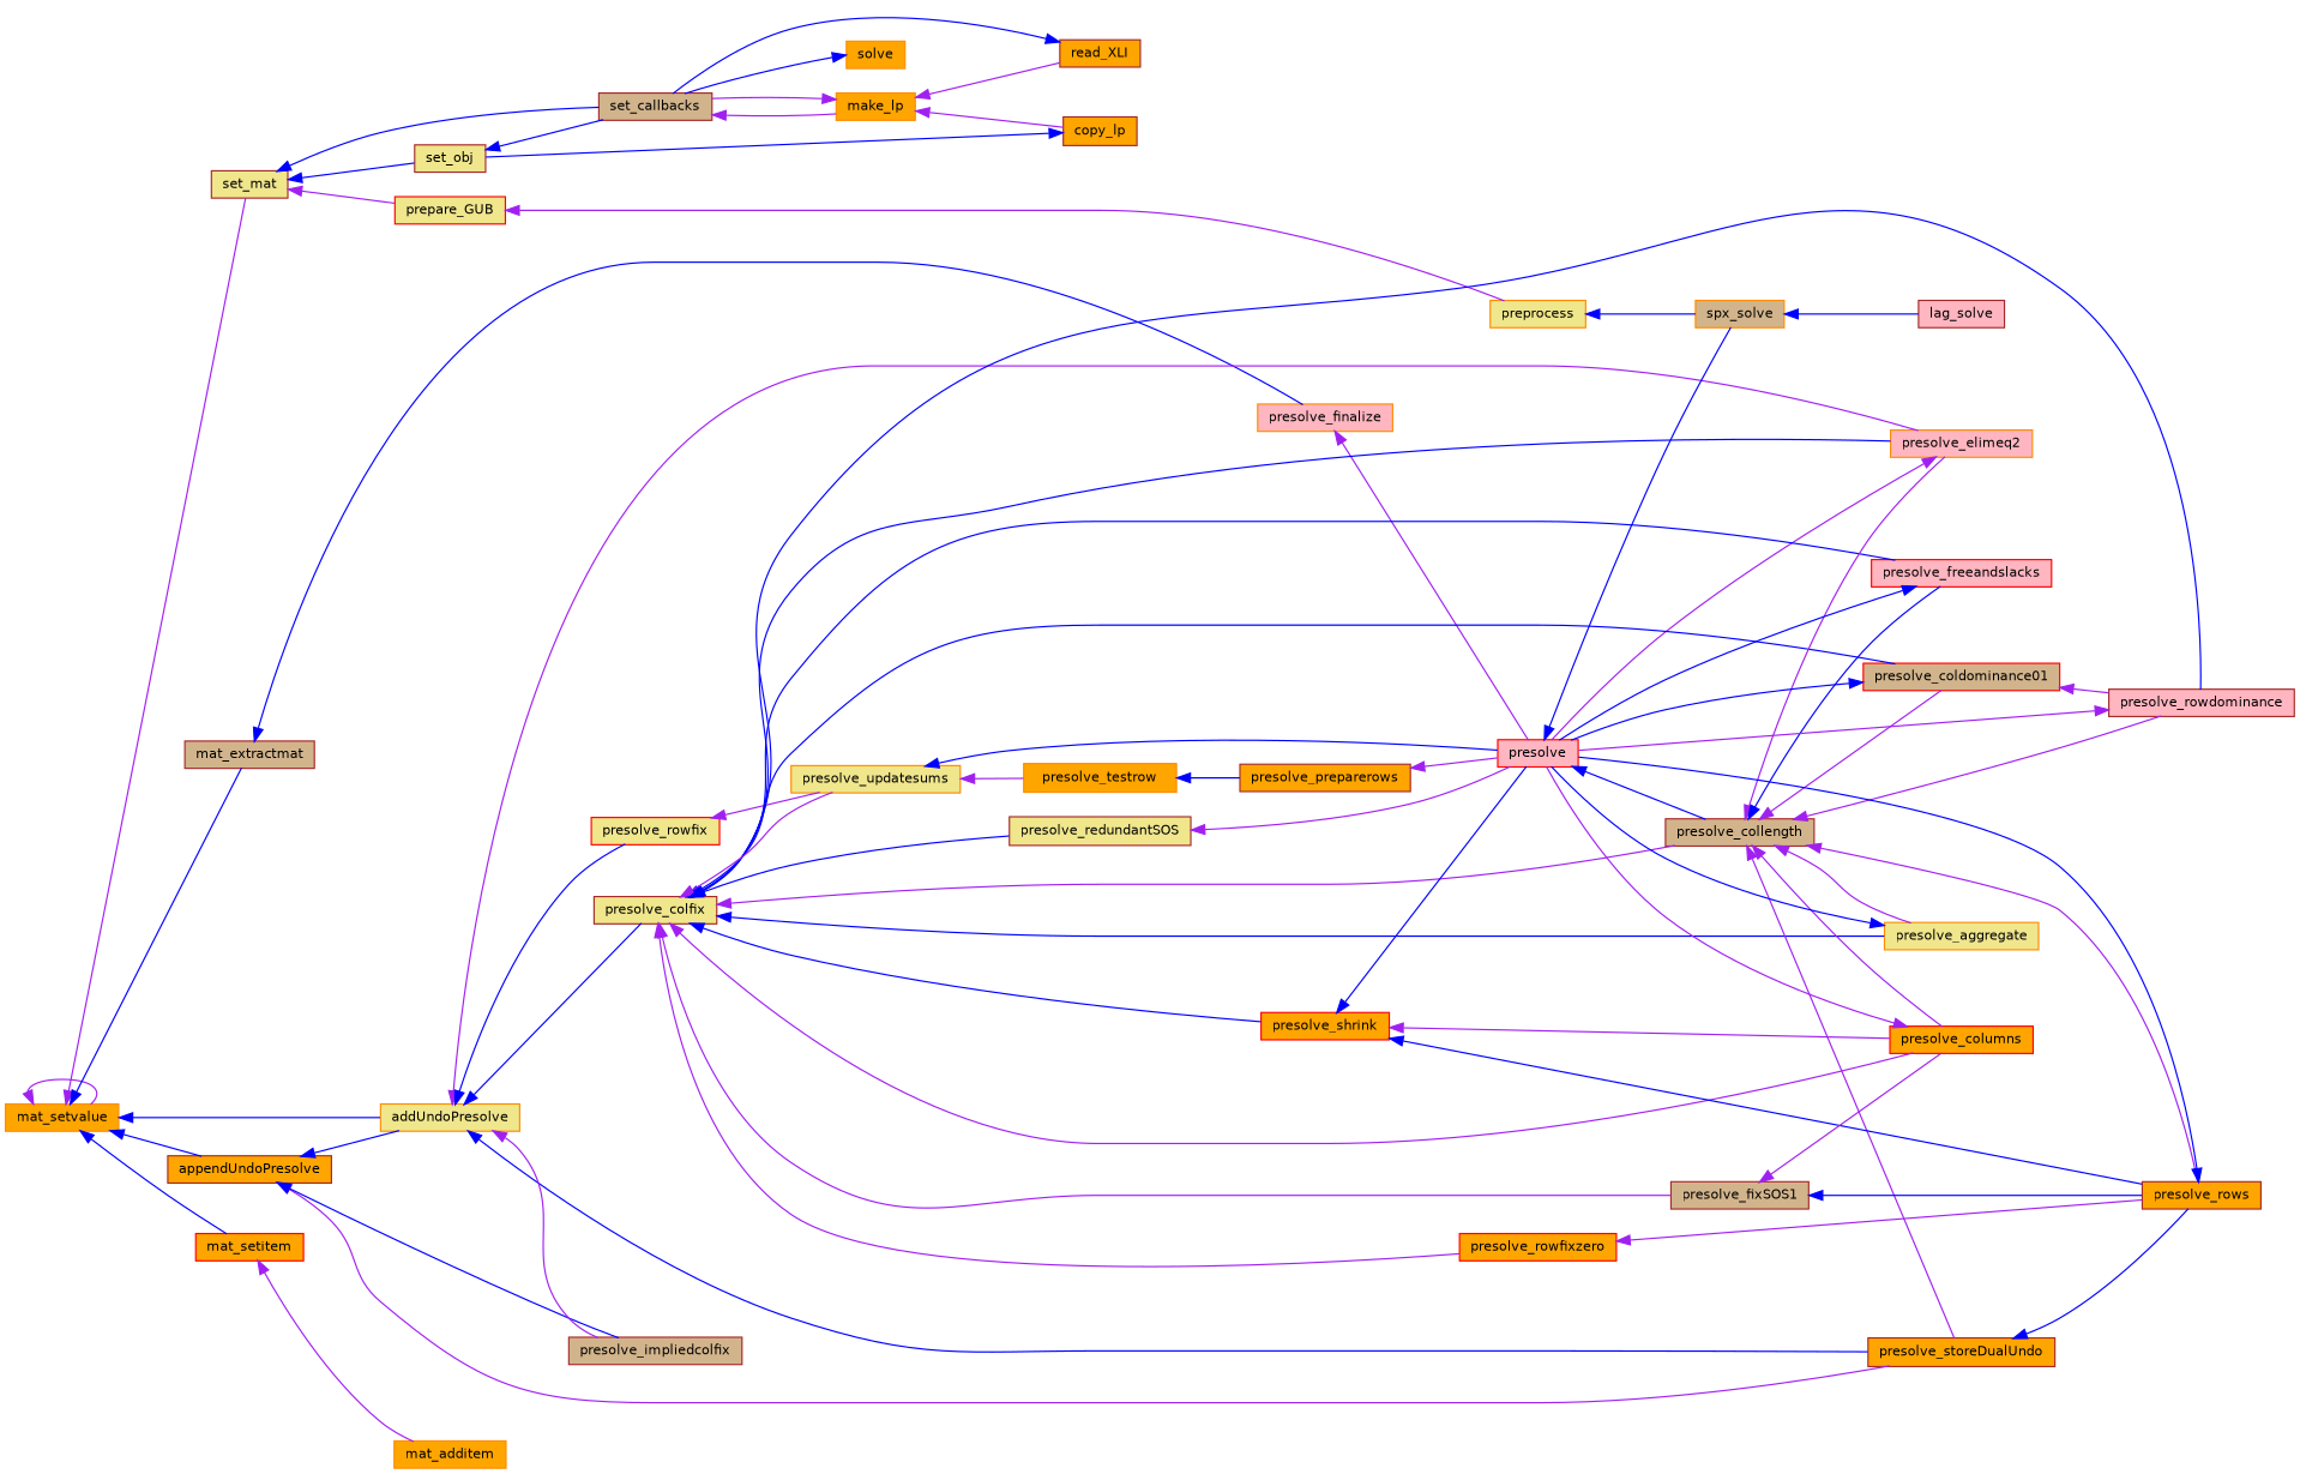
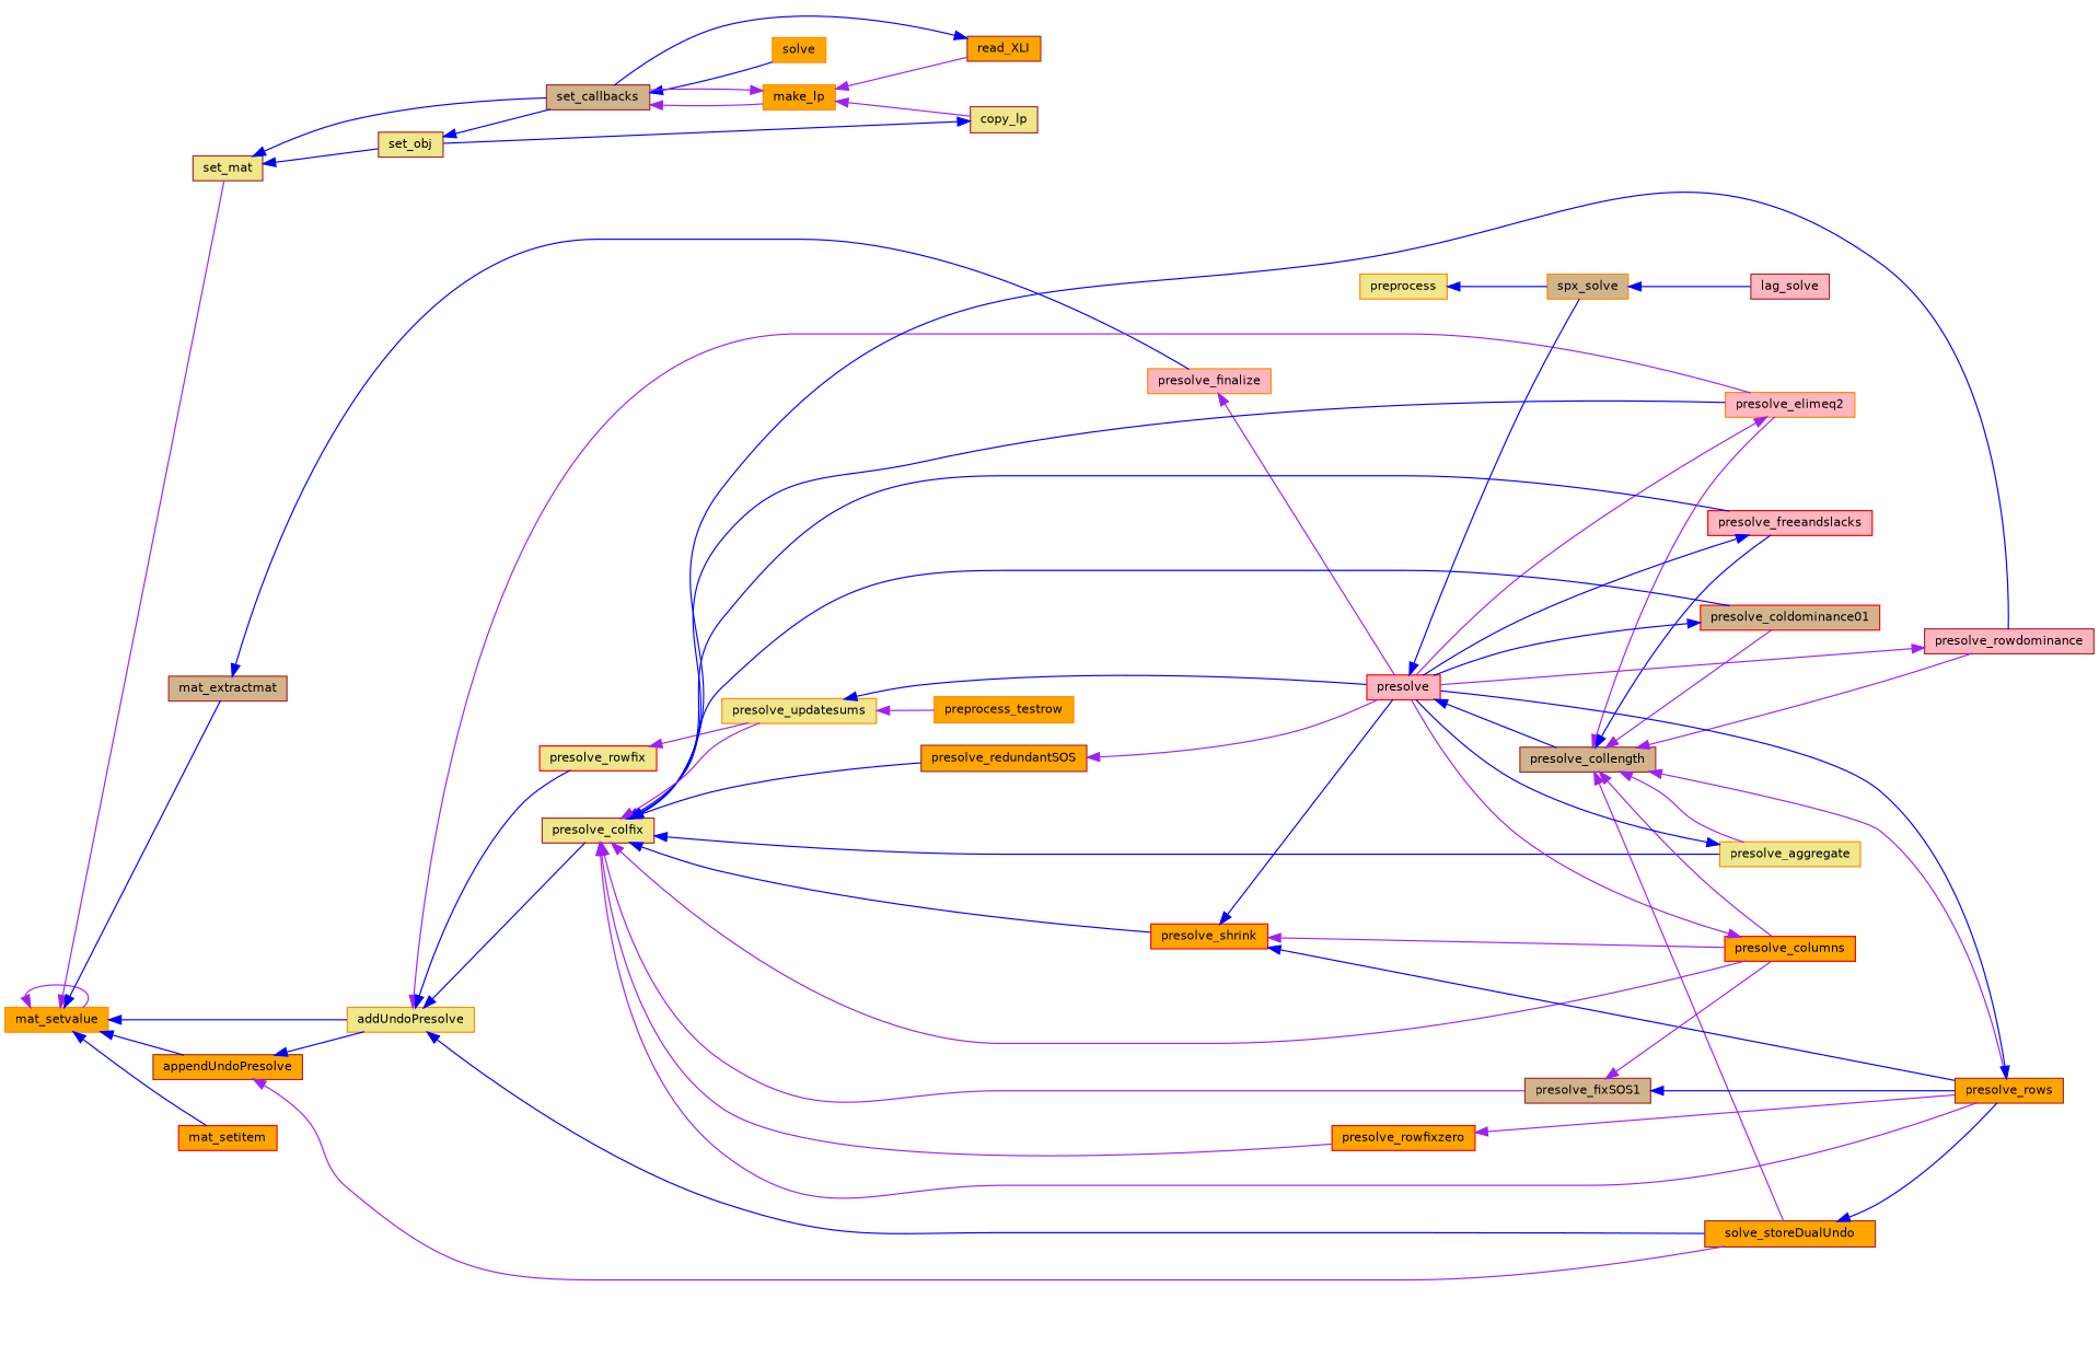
  digraph {
    rankdir=LR
    node [color=brown fillcolor=orange fontname=Helvetica fontsize=10 shape=record style=filled]
    edge [color=blue dir=back fontname=Helvetica fontsize=10 labelfontname=Helvetica labelfontsize=10 style=solid]
    n1 [color=darkorange fontcolor=black height=0.2 label=mat_setvalue width=0.4]
    n2 [fillcolor=khaki height=0.2 label=set_mat width=0.4]
    n3 [fillcolor=tan height=0.2 label=mat_extractmat width=0.4]
    n4 [color=red height=0.2 label=mat_setitem width=0.4]
    n5 [height=0.2 label=appendUndoPresolve width=0.4]
    n6 [color=darkorange fillcolor=khaki height=0.2 label=addUndoPresolve width=0.4]
    n7 [fillcolor=khaki height=0.2 label=set_obj width=0.4]
    n8 [fillcolor=tan height=0.2 label=set_callbacks width=0.4]
-   n9 [color=red fillcolor=khaki height=0.2 label=prepare_GUB width=0.4]
    n10 [color=darkorange fillcolor=lightpink height=0.2 label=presolve_finalize width=0.4]
-   n11 [color=darkorange height=0.2 label=mat_additem width=0.4]
-   n12 [height=0.2 label=presolve_storeDualUndo width=0.4]
-   n13 [fillcolor=tan height=0.2 label=presolve_impliedcolfix width=0.4]
+   n12 [height=0.2 label=solve_storeDualUndo width=0.4]
    n14 [color=darkorange fillcolor=lightpink height=0.2 label=presolve_elimeq2 width=0.4]
    n15 [color=red fillcolor=khaki height=0.2 label=presolve_rowfix width=0.4]
    n16 [fillcolor=khaki height=0.2 label=presolve_colfix width=0.4]
    n17 [color=darkorange height=0.2 label=make_lp width=0.4]
    n18 [color=darkorange fillcolor=khaki height=0.2 label=preprocess width=0.4]
-   n19 [height=0.2 label=copy_lp width=0.4]
+   n19 [fillcolor=khaki height=0.2 label=copy_lp width=0.4]
    n20 [height=0.2 label=read_XLI width=0.4]
    n21 [color=darkorange fillcolor=tan height=0.2 label=spx_solve width=0.4]
    n22 [fillcolor=lightpink height=0.2 label=lag_solve width=0.4]
    n23 [color=darkorange height=0.2 label=solve width=0.4]
    n24 [color=red fillcolor=lightpink height=0.2 label=presolve width=0.4]
    n25 [fillcolor=tan height=0.2 label=presolve_collength width=0.4]
    n26 [height=0.2 label=presolve_rows width=0.4]
    n27 [fillcolor=lightpink height=0.2 label=presolve_rowdominance width=0.4]
    n28 [color=red fillcolor=tan height=0.2 label=presolve_coldominance01 width=0.4]
    n29 [color=darkorange fillcolor=khaki height=0.2 label=presolve_aggregate width=0.4]
    n30 [color=red height=0.2 label=presolve_columns width=0.4]
    n31 [color=red fillcolor=lightpink height=0.2 label=presolve_freeandslacks width=0.4]
    n32 [color=darkorange fillcolor=khaki height=0.2 label=presolve_updatesums width=0.4]
    n33 [color=red height=0.2 label=presolve_shrink width=0.4]
-   n34 [fillcolor=khaki height=0.2 label=presolve_redundantSOS width=0.4]
+   n34 [height=0.2 label=presolve_redundantSOS width=0.4]
    n35 [fillcolor=tan height=0.2 label=presolve_fixSOS1 width=0.4]
    n36 [color=red height=0.2 label=presolve_rowfixzero width=0.4]
-   n37 [color=darkorange height=0.2 label=presolve_testrow width=0.4]
-   n38 [height=0.2 label=presolve_preparerows width=0.4]
+   n37 [color=darkorange height=0.2 label=preprocess_testrow width=0.4]
    n1 -> n1 [color=purple]
    n1 -> n2 [color=purple]
    n1 -> n3
    n1 -> n4
    n1 -> n5
    n1 -> n6
    n2 -> n7
    n2 -> n8
-   n2 -> n9 [color=purple]
    n3 -> n10
-   n4 -> n11 [color=purple]
    n5 -> n6
    n5 -> n12 [color=purple]
-   n5 -> n13
    n6 -> n12
-   n6 -> n13 [color=purple]
    n6 -> n14 [color=purple]
    n6 -> n15
    n6 -> n16
    n7 -> n8
    n8 -> n17 [color=purple]
-   n9 -> n18 [color=purple]
    n10 -> n24 [color=purple]
    n12 -> n26
    n14 -> n24 [color=purple]
    n15 -> n32 [color=purple]
    n16 -> n14
-   n16 -> n25 [color=purple]
+   n16 -> n26 [color=purple]
    n16 -> n27
    n16 -> n28
    n16 -> n29
    n16 -> n30 [color=purple]
    n16 -> n31
    n16 -> n32 [color=purple]
    n16 -> n33
    n16 -> n34
    n16 -> n35 [color=purple]
    n16 -> n36 [color=purple]
    n17 -> n8 [color=purple]
    n17 -> n19 [color=purple]
    n17 -> n20 [color=purple]
    n18 -> n21
    n19 -> n7
    n20 -> n8
    n21 -> n22
-   n23 -> n8
+   n8 -> n23
    n24 -> n21
    n24 -> n25
    n25 -> n12 [color=purple]
    n25 -> n14 [color=purple]
    n25 -> n26 [color=purple]
    n25 -> n27 [color=purple]
    n25 -> n28 [color=purple]
    n25 -> n29 [color=purple]
    n25 -> n30 [color=purple]
    n25 -> n31
    n26 -> n24
    n27 -> n24 [color=purple]
    n28 -> n24
-   n28 -> n27 [color=purple]
    n29 -> n24
    n30 -> n24 [color=purple]
    n31 -> n24
    n32 -> n24
    n32 -> n37 [color=purple]
    n33 -> n24
    n33 -> n26
    n33 -> n30 [color=purple]
    n34 -> n24 [color=purple]
    n35 -> n26
    n35 -> n30 [color=purple]
    n36 -> n26 [color=purple]
-   n37 -> n38
-   n38 -> n24 [color=purple]
  }
